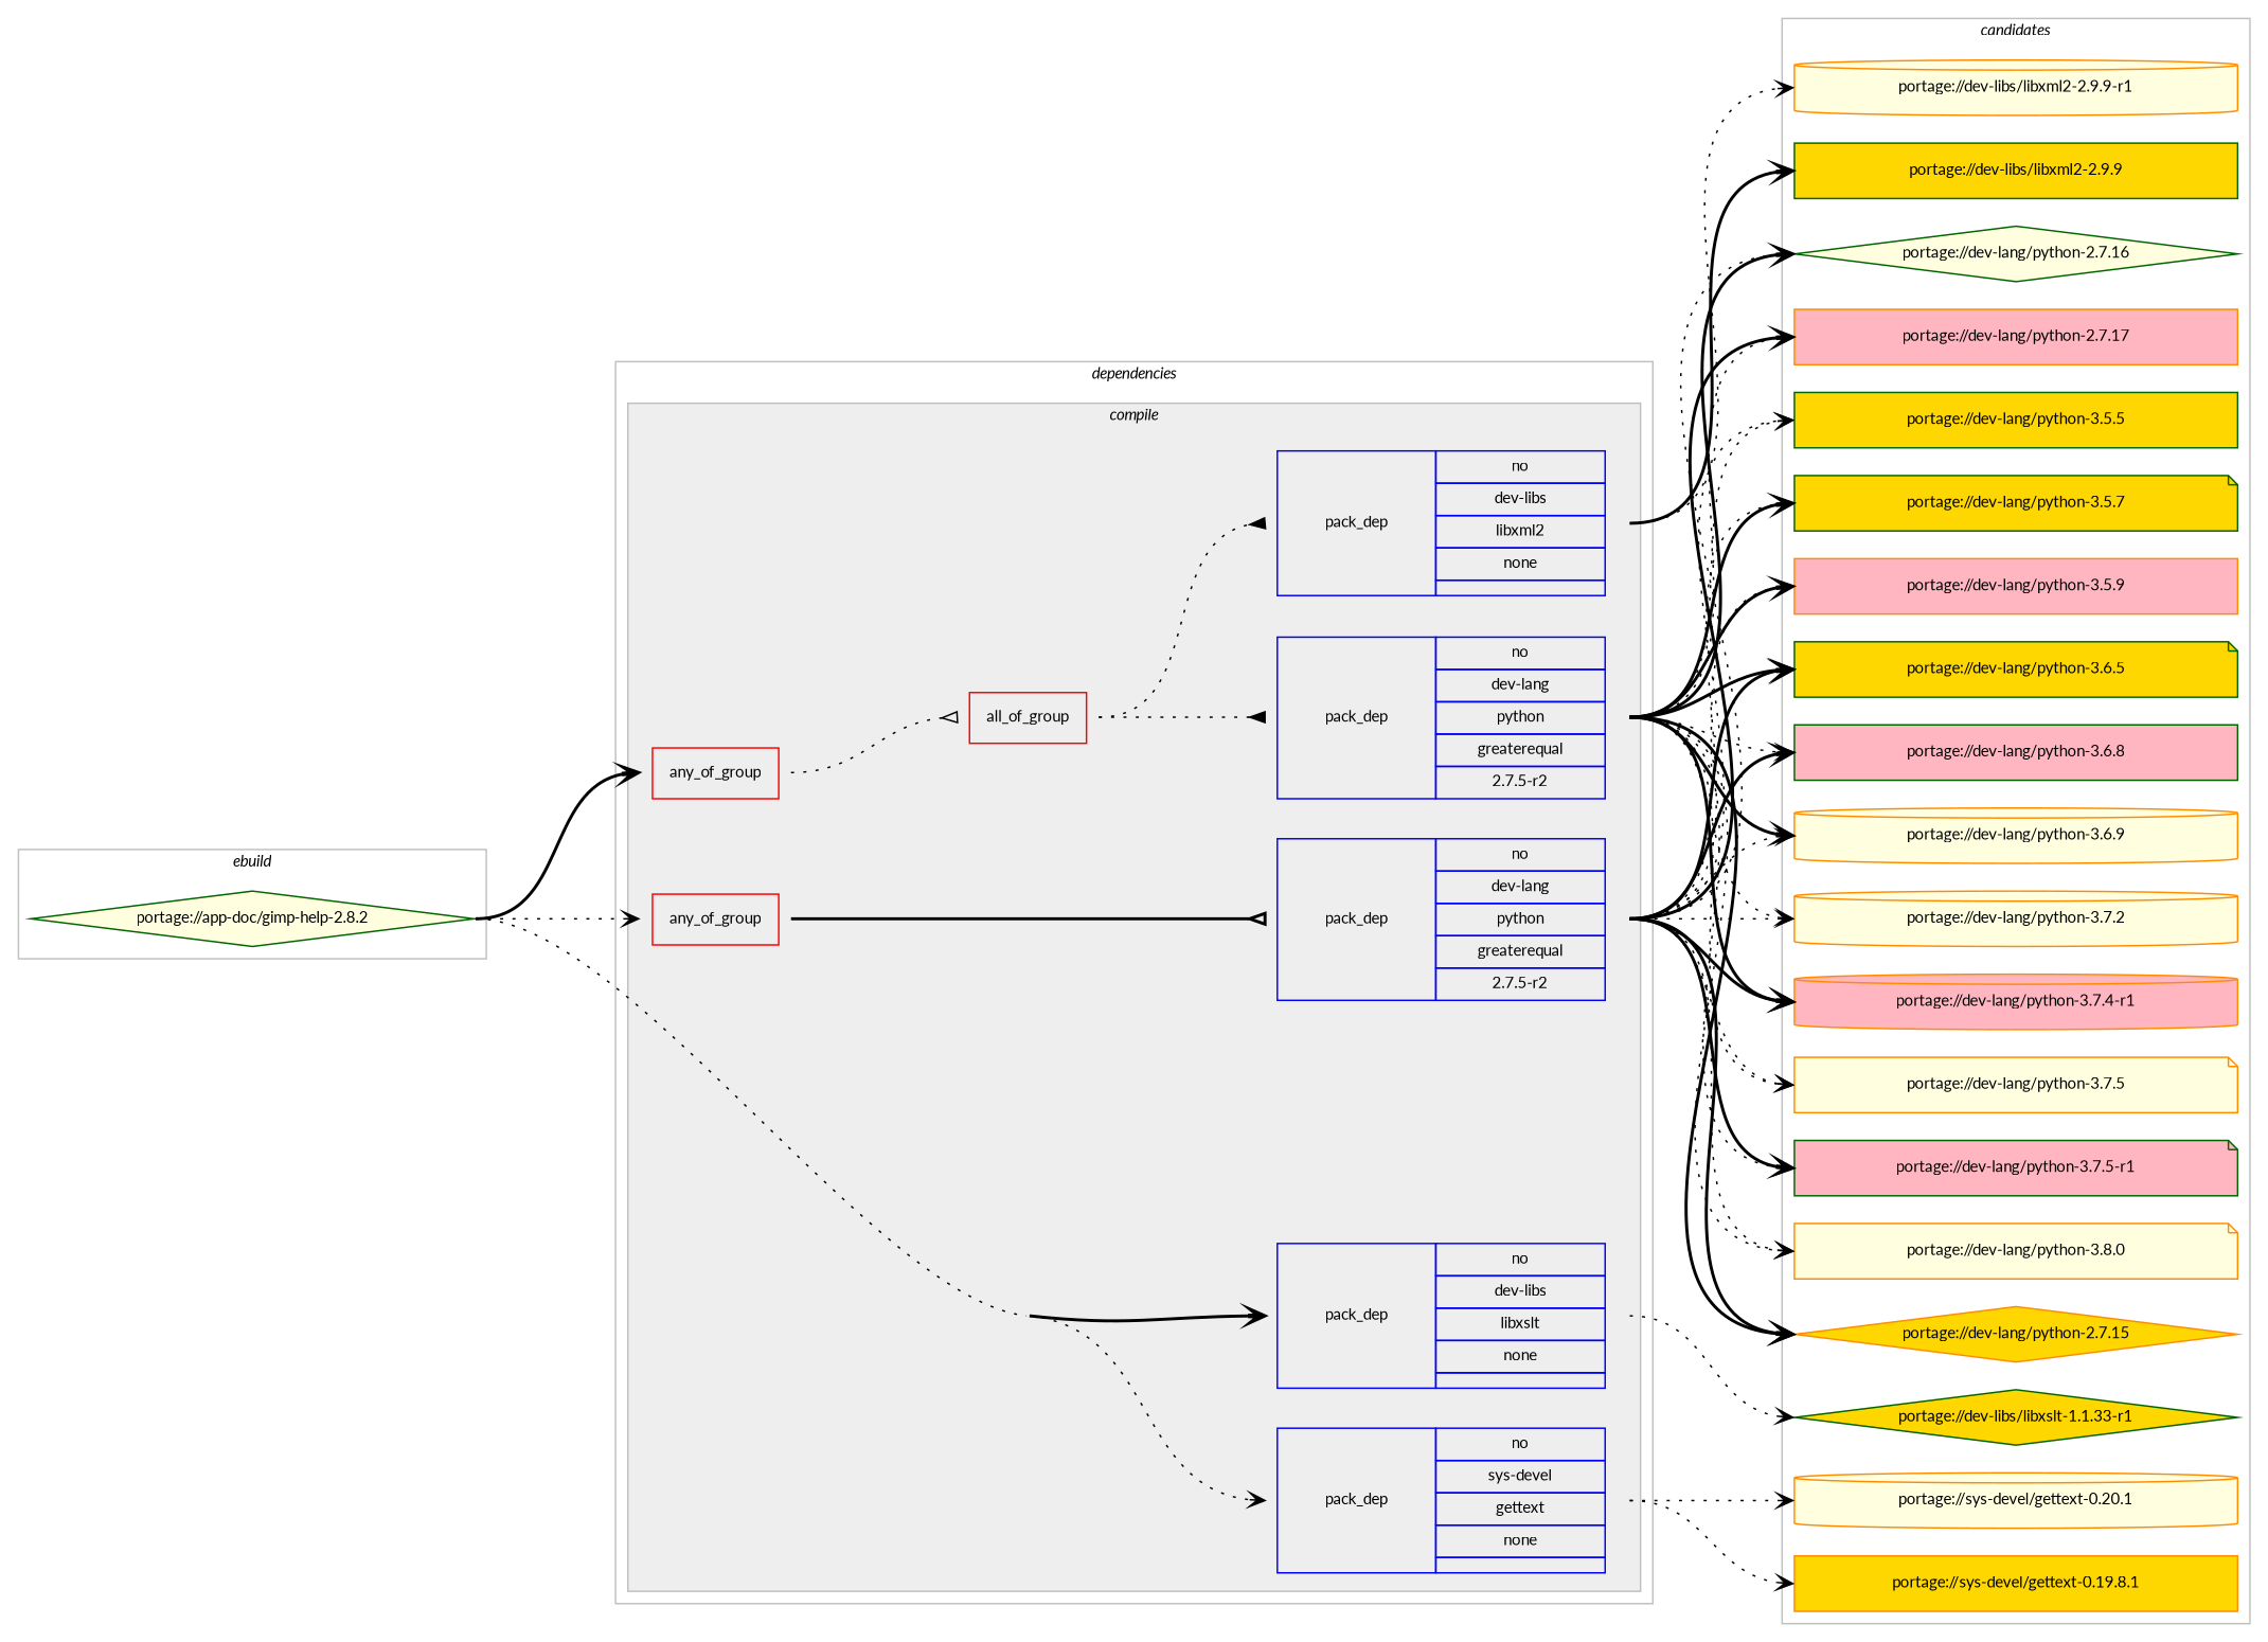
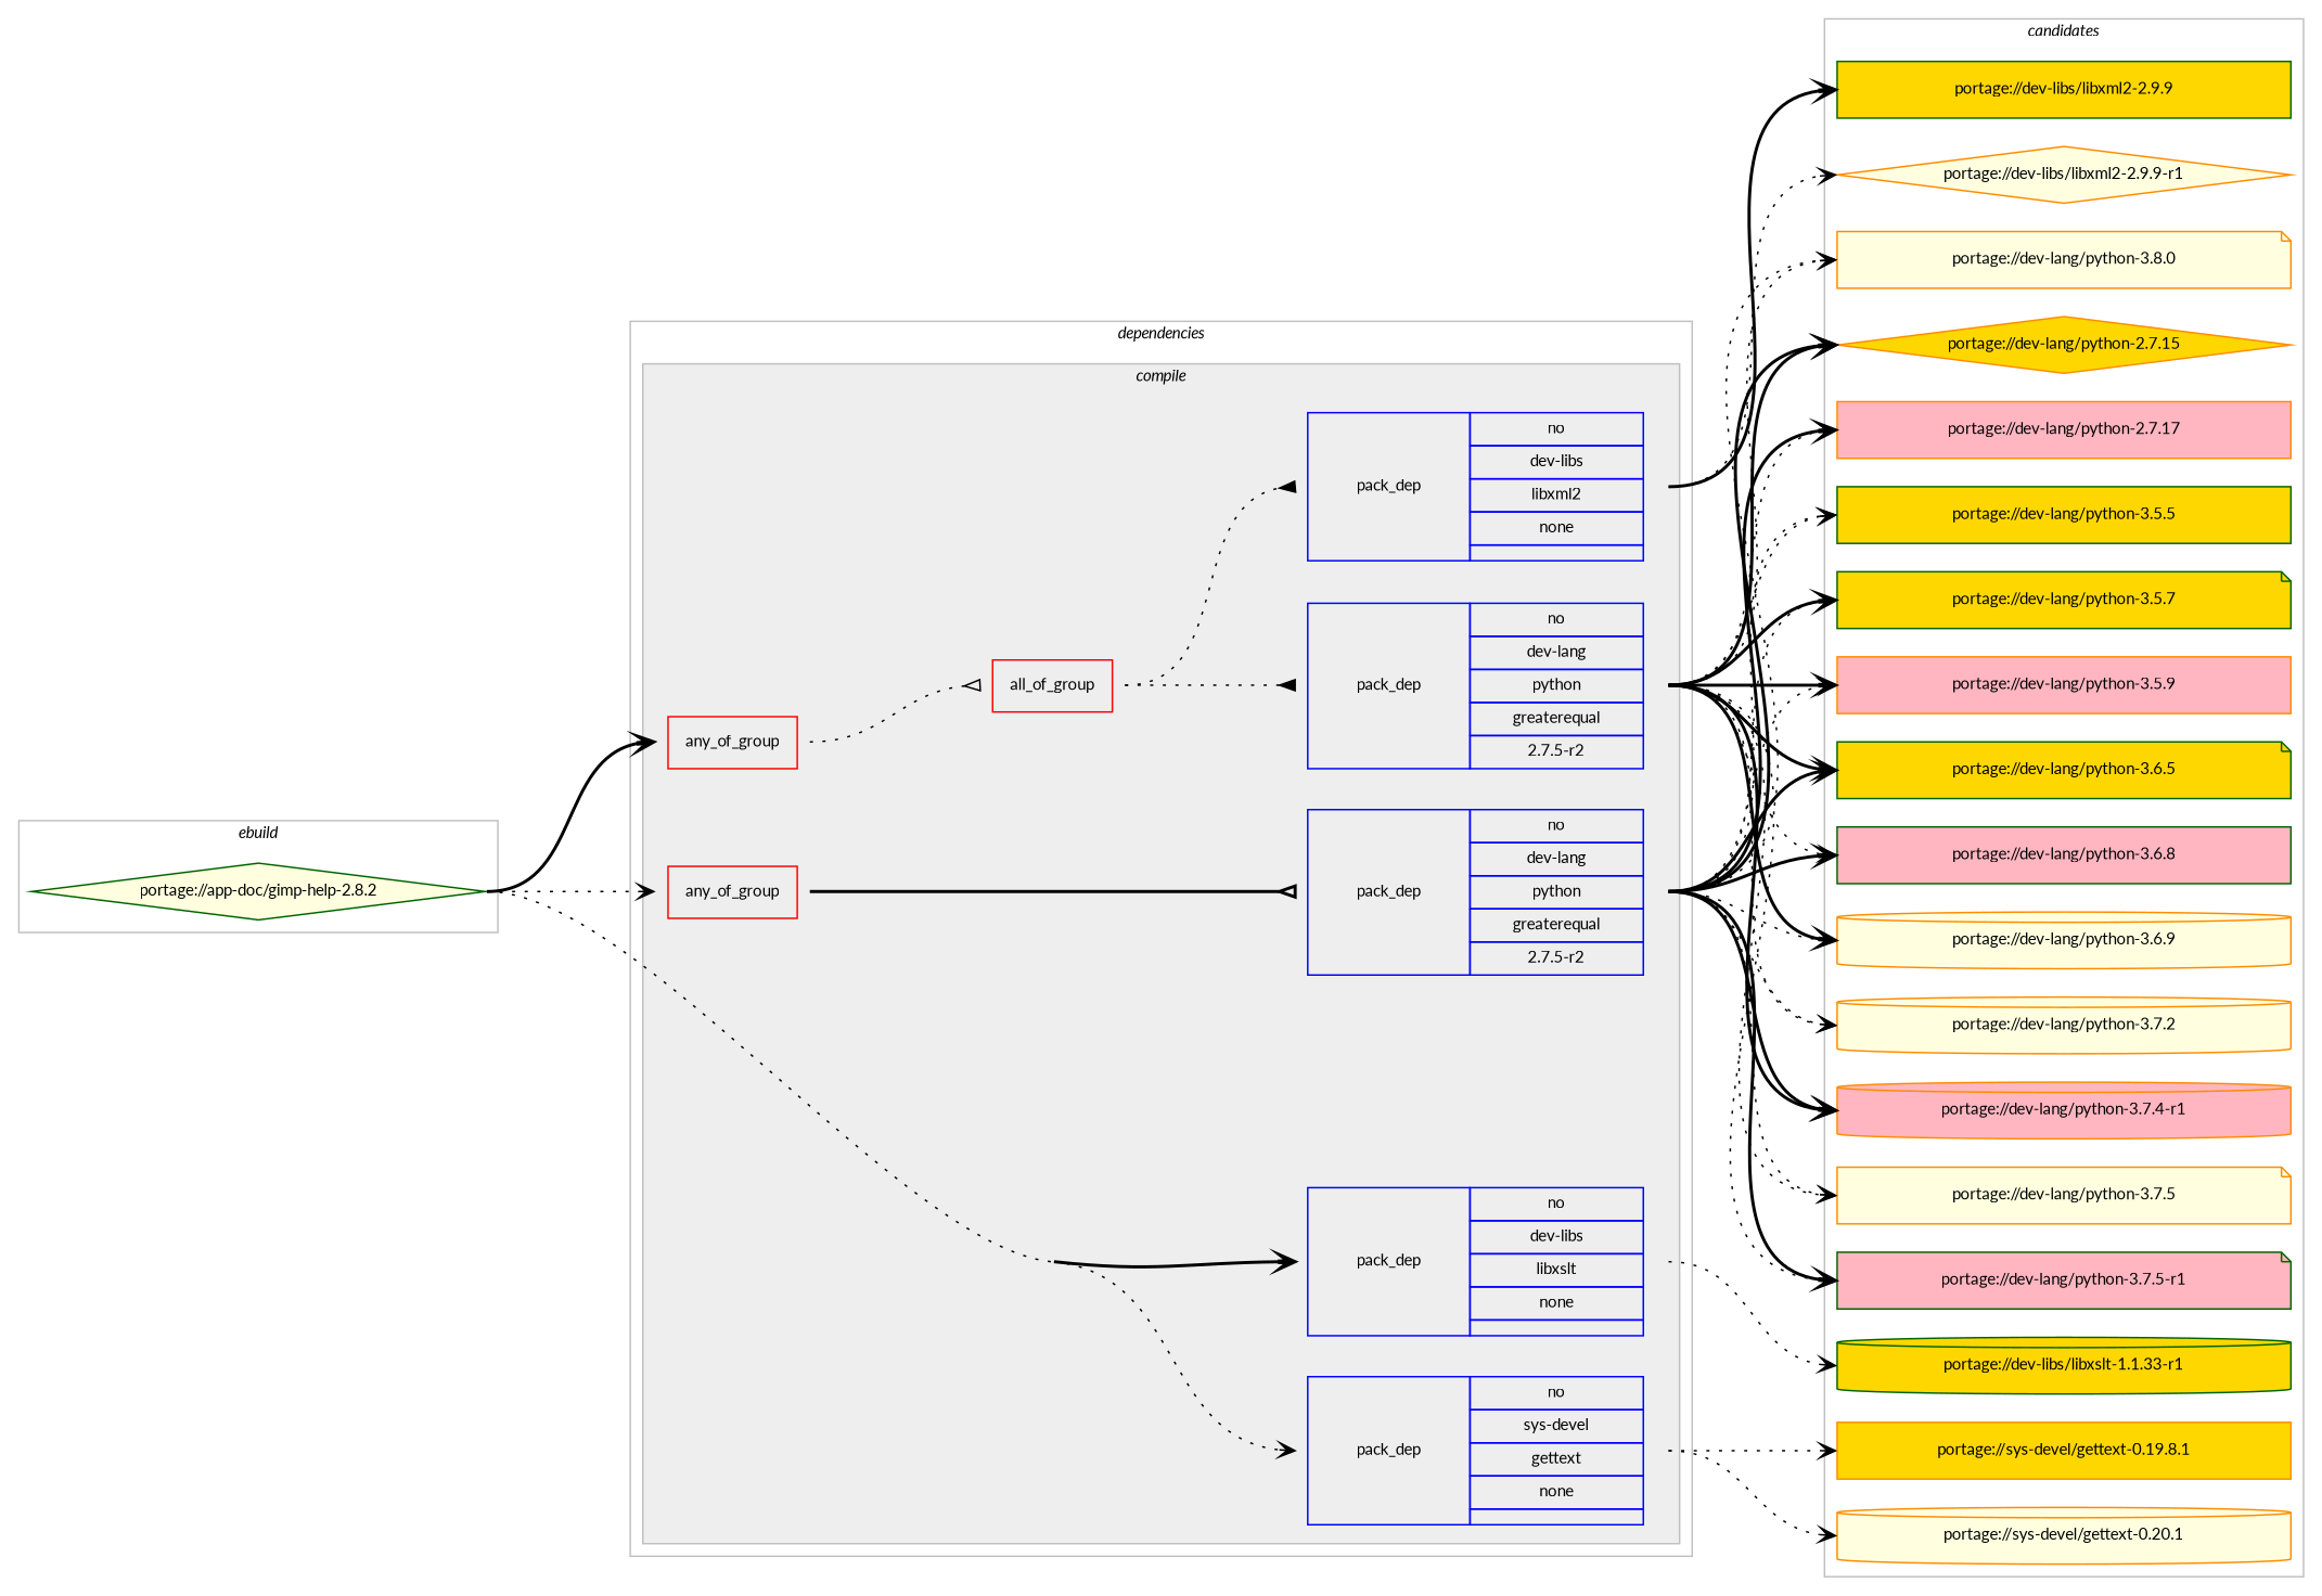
  digraph {
    compound=true
    concentrate=true
    fontname=Lato
    fontsize=10
    newrank=true
    rankdir=LR
    ranksep=1.5
    node [color=darkorange fontname=Lato fontsize=10 shape=none style=filled]
    edge [arrowhead=vee fontname=Lato headport=w style=dotted tailport=e weight=100]
    n1 [color=darkgreen fillcolor=lightyellow label="portage://app-doc/gimp-help-2.8.2" shape=diamond width=4]
    n2 [color=blue label=<<TABLE BORDER="0" CELLBORDER="1" CELLSPACING="0" CELLPADDING="4" WIDTH="220"><TR><TD ROWSPAN="6" CELLPADDING="30">pack_dep</TD></TR><TR><TD WIDTH="110">no</TD></TR><TR><TD>dev-lang</TD></TR><TR><TD>python</TD></TR><TR><TD>greaterequal</TD></TR><TR><TD>2.7.5-r2</TD></TR></TABLE>> style=""]
    n3 [color=blue label=<<TABLE BORDER="0" CELLBORDER="1" CELLSPACING="0" CELLPADDING="4" WIDTH="220"><TR><TD ROWSPAN="6" CELLPADDING="30">pack_dep</TD></TR><TR><TD WIDTH="110">no</TD></TR><TR><TD>dev-libs</TD></TR><TR><TD>libxml2</TD></TR><TR><TD>none</TD></TR><TR><TD></TD></TR></TABLE>> style=""]
    n4 [color=red label=<<TABLE BORDER="0" CELLBORDER="1" CELLSPACING="0" CELLPADDING="4"><TR><TD CELLPADDING="10">all_of_group</TD></TR></TABLE>> style=""]
    n5 [color=red label=<<TABLE BORDER="0" CELLBORDER="1" CELLSPACING="0" CELLPADDING="4"><TR><TD CELLPADDING="10">any_of_group</TD></TR></TABLE>> style=""]
    n6 [color=blue label=<<TABLE BORDER="0" CELLBORDER="1" CELLSPACING="0" CELLPADDING="4" WIDTH="220"><TR><TD ROWSPAN="6" CELLPADDING="30">pack_dep</TD></TR><TR><TD WIDTH="110">no</TD></TR><TR><TD>dev-lang</TD></TR><TR><TD>python</TD></TR><TR><TD>greaterequal</TD></TR><TR><TD>2.7.5-r2</TD></TR></TABLE>> style=""]
    n7 [color=red label=<<TABLE BORDER="0" CELLBORDER="1" CELLSPACING="0" CELLPADDING="4"><TR><TD CELLPADDING="10">any_of_group</TD></TR></TABLE>> style=""]
    n8 [color=blue label=<<TABLE BORDER="0" CELLBORDER="1" CELLSPACING="0" CELLPADDING="4" WIDTH="220"><TR><TD ROWSPAN="6" CELLPADDING="30">pack_dep</TD></TR><TR><TD WIDTH="110">no</TD></TR><TR><TD>dev-libs</TD></TR><TR><TD>libxslt</TD></TR><TR><TD>none</TD></TR><TR><TD></TD></TR></TABLE>> style=""]
    n9 [color=blue label=<<TABLE BORDER="0" CELLBORDER="1" CELLSPACING="0" CELLPADDING="4" WIDTH="220"><TR><TD ROWSPAN="6" CELLPADDING="30">pack_dep</TD></TR><TR><TD WIDTH="110">no</TD></TR><TR><TD>sys-devel</TD></TR><TR><TD>gettext</TD></TR><TR><TD>none</TD></TR><TR><TD></TD></TR></TABLE>> style=""]
    n10 [fillcolor=gold label="portage://dev-lang/python-2.7.15" shape=diamond width=4]
-   n11 [color=darkgreen fillcolor=lightyellow label="portage://dev-lang/python-2.7.16" shape=diamond width=4]
    n12 [fillcolor=lightpink label="portage://dev-lang/python-2.7.17" shape=box width=4]
    n13 [color=darkgreen fillcolor=gold label="portage://dev-lang/python-3.5.5" shape=box width=4]
    n14 [color=darkgreen fillcolor=gold label="portage://dev-lang/python-3.5.7" shape=note width=4]
    n15 [fillcolor=lightpink label="portage://dev-lang/python-3.5.9" shape=box width=4]
    n16 [color=darkgreen fillcolor=gold label="portage://dev-lang/python-3.6.5" shape=note width=4]
    n17 [color=darkgreen fillcolor=lightpink label="portage://dev-lang/python-3.6.8" shape=box width=4]
    n18 [fillcolor=lightyellow label="portage://dev-lang/python-3.6.9" shape=cylinder width=4]
    n19 [fillcolor=lightyellow label="portage://dev-lang/python-3.7.2" shape=cylinder width=4]
    n20 [fillcolor=lightpink label="portage://dev-lang/python-3.7.4-r1" shape=cylinder width=4]
    n21 [fillcolor=lightyellow label="portage://dev-lang/python-3.7.5" shape=note width=4]
    n22 [color=darkgreen fillcolor=lightpink label="portage://dev-lang/python-3.7.5-r1" shape=note width=4]
    n23 [fillcolor=lightyellow label="portage://dev-lang/python-3.8.0" shape=note width=4]
    n24 [color=darkgreen fillcolor=gold label="portage://dev-libs/libxml2-2.9.9" shape=box width=4]
-   n25 [fillcolor=lightyellow label="portage://dev-libs/libxml2-2.9.9-r1" shape=cylinder width=4]
-   n26 [color=darkgreen fillcolor=gold label="portage://dev-libs/libxslt-1.1.33-r1" shape=diamond width=4]
+   n25 [fillcolor=lightyellow label="portage://dev-libs/libxml2-2.9.9-r1" shape=diamond width=4]
+   n26 [color=darkgreen fillcolor=gold label="portage://dev-libs/libxslt-1.1.33-r1" shape=cylinder width=4]
    n27 [fillcolor=gold label="portage://sys-devel/gettext-0.19.8.1" shape=box width=4]
    n28 [fillcolor=lightyellow label="portage://sys-devel/gettext-0.20.1" shape=cylinder width=4]
    subgraph cluster_1 {
      color=gray
      label=<<i>dependencies</i>>
      subgraph cluster_2 {
        color=gray
        fillcolor="#eeeeee"
        label=<<i>compile</i>>
        style=filled
        subgraph sub_3 {
          color=gray
          fillcolor="#eeeeee"
          label=<<i>compile</i>>
          style=filled
          n5
          subgraph sub_4 {
            color=gray
            fillcolor="#eeeeee"
            label=<<i>compile</i>>
            style=filled
            n4
            subgraph sub_5 {
              color=gray
              fillcolor="#eeeeee"
              label=<<i>compile</i>>
              style=filled
              n2
            }
            subgraph sub_6 {
              color=gray
              fillcolor="#eeeeee"
              label=<<i>compile</i>>
              style=filled
              n3
            }
          }
        }
        subgraph sub_7 {
          color=gray
          fillcolor="#eeeeee"
          label=<<i>compile</i>>
          style=filled
          n7
          subgraph sub_8 {
            color=gray
            fillcolor="#eeeeee"
            label=<<i>compile</i>>
            style=filled
            n6
          }
        }
        subgraph sub_9 {
          color=gray
          fillcolor="#eeeeee"
          label=<<i>compile</i>>
          style=filled
          n8
        }
        subgraph sub_10 {
          color=gray
          fillcolor="#eeeeee"
          label=<<i>compile</i>>
          style=filled
          n9
        }
      }
      subgraph cluster_11 {
        color=gray
        fillcolor="#eeeeee"
        label=<<i>compile and run</i>>
        style=filled
      }
      subgraph cluster_12 {
        color=gray
        fillcolor="#eeeeee"
        label=<<i>run</i>>
        style=filled
      }
    }
    subgraph cluster_13 {
      color=gray
      label=<<i>ebuild</i>>
      rank=same
      n1
    }
    subgraph cluster_14 {
      color=gray
      label=<<i>candidates</i>>
      rank=same
      subgraph sub_15 {
        color=black
        label=<<i>candidates</i>>
        nodesep=1
        rank=same
        n10
-       n11
        n12
        n13
        n14
        n15
        n16
        n17
        n18
        n19
        n20
        n21
        n22
        n23
      }
      subgraph sub_16 {
        color=black
        label=<<i>candidates</i>>
        nodesep=1
        rank=same
        n24
        n25
      }
      subgraph sub_17 {
        color=black
        label=<<i>candidates</i>>
        nodesep=1
        rank=same
        n10
-       n11
        n12
        n13
        n14
        n15
        n16
        n17
        n18
        n19
        n20
        n21
        n22
        n23
      }
      subgraph sub_18 {
        color=black
        label=<<i>candidates</i>>
        nodesep=1
        rank=same
        n26
      }
      subgraph sub_19 {
        color=black
        label=<<i>candidates</i>>
        nodesep=1
        rank=same
        n27
        n28
      }
    }
    n1 -> n5 [style=bold weight=20]
    n1 -> n7 [weight=20]
    n1 -> n8 [style=bold weight=20]
    n1 -> n9 [weight=20]
    n2 -> n10 [style=bold]
-   n2 -> n11 [style=bold]
    n2 -> n12
    n2 -> n13
    n2 -> n14 [style=bold]
    n2 -> n15 [style=bold]
    n2 -> n16 [style=bold]
    n2 -> n17
    n2 -> n18 [style=bold]
    n2 -> n19
    n2 -> n20 [style=bold]
    n2 -> n21
    n2 -> n22
    n2 -> n23
    n3 -> n24 [style=bold]
    n3 -> n25
    n4 -> n2 [arrowhead=inv weight=20]
    n4 -> n3 [arrowhead=inv weight=20]
    n5 -> n4 [arrowhead=oinv weight=20]
    n6 -> n10 [style=bold]
-   n6 -> n11
    n6 -> n12 [style=bold]
    n6 -> n13
    n6 -> n14
    n6 -> n15
    n6 -> n16 [style=bold]
    n6 -> n17 [style=bold]
    n6 -> n18
    n6 -> n19
    n6 -> n20 [style=bold]
    n6 -> n21
    n6 -> n22 [style=bold]
    n6 -> n23
    n7 -> n6 [arrowhead=oinv style=bold weight=20]
    n8 -> n26
    n9 -> n27
    n9 -> n28
  }
